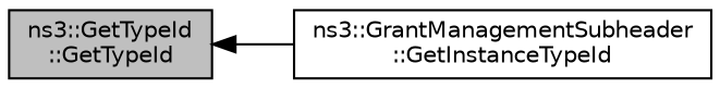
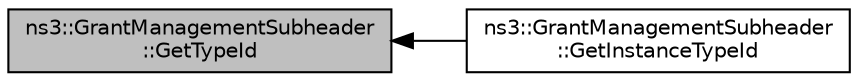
  digraph {
    rankdir=LR
    node [color=black fontname=Helvetica fontsize=10 shape=record style=filled]
-   n1 [fillcolor=grey75 fontcolor=black height=0.2 label="ns3::GetTypeId\l::GetTypeId" width=0.4]
+   n1 [fillcolor=grey75 fontcolor=black height=0.2 label="ns3::GrantManagementSubheader\l::GetTypeId" width=0.4]
    n2 [fillcolor=white height=0.2 label="ns3::GrantManagementSubheader\l::GetInstanceTypeId" width=0.4]
    n1 -> n2 [color=black dir=back fontname=Helvetica fontsize=10 labelfontname=Helvetica labelfontsize=10 style=solid]
  }
